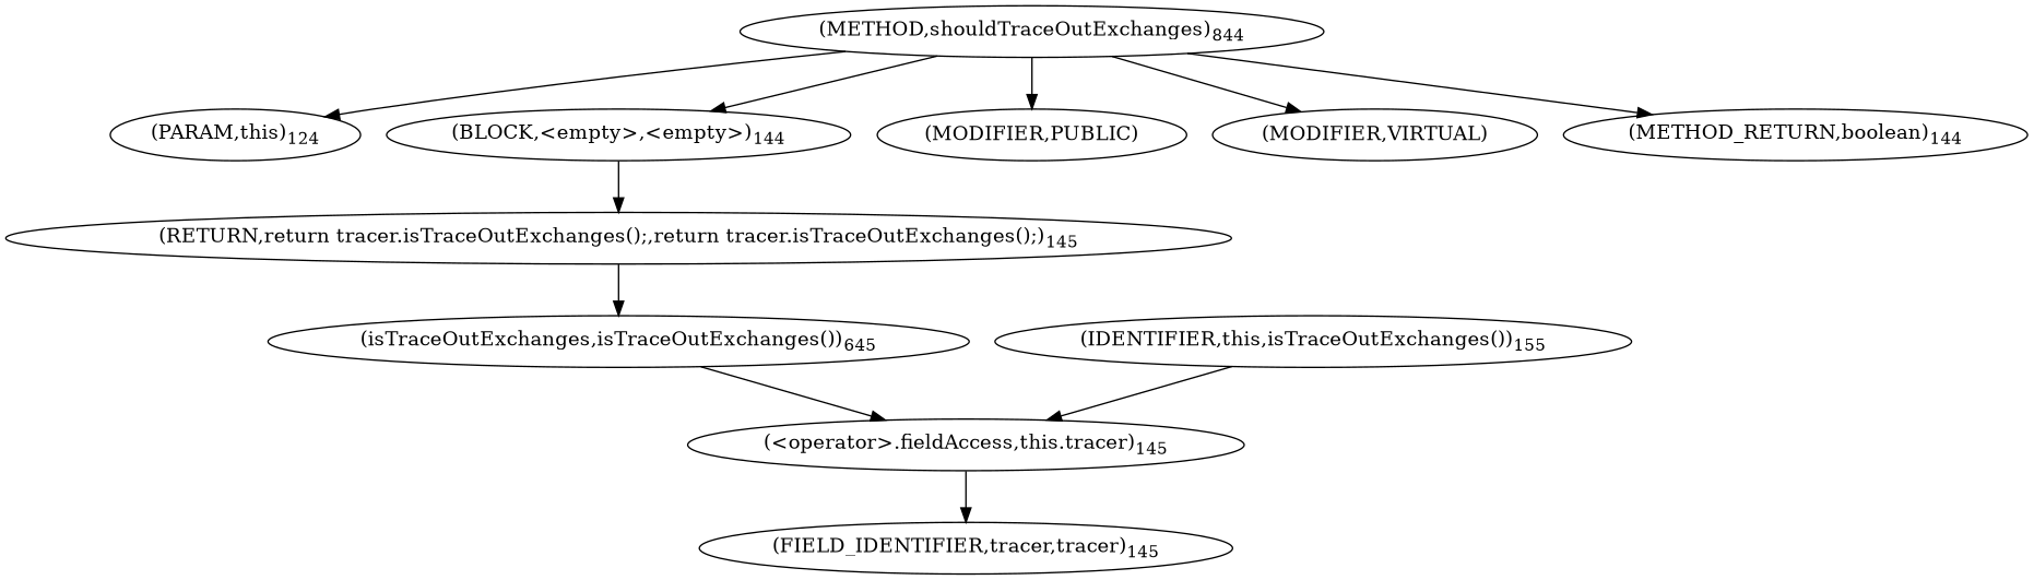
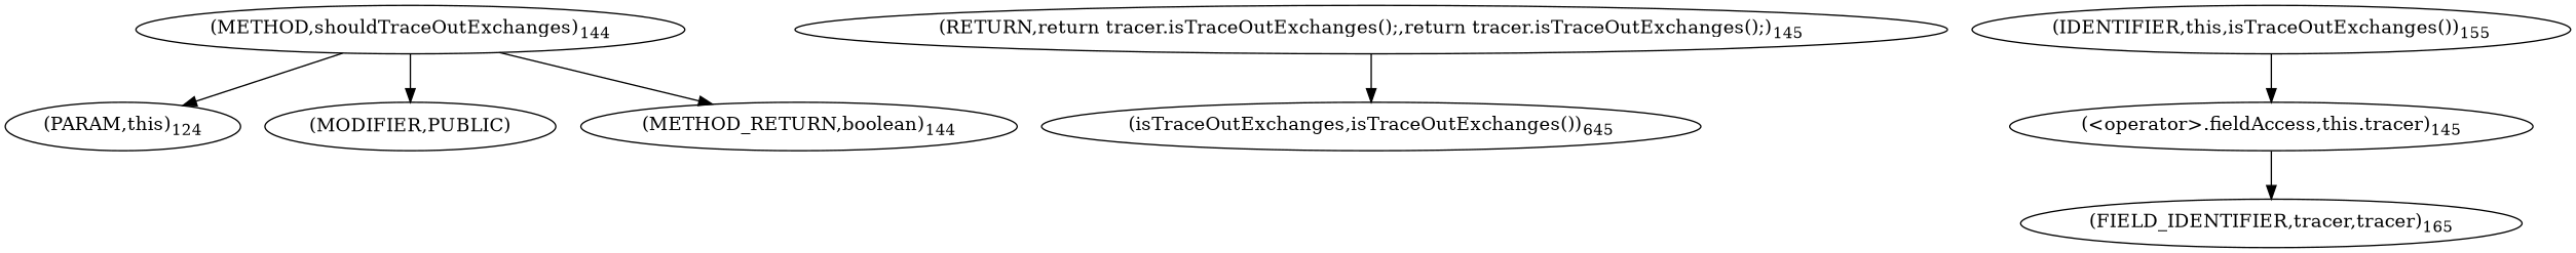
  digraph {
-   n1 [label=<(METHOD,shouldTraceOutExchanges)<SUB>844</SUB>>]
+   n1 [label=<(METHOD,shouldTraceOutExchanges)<SUB>144</SUB>>]
    n2 [label=<(PARAM,this)<SUB>124</SUB>>]
-   n3 [label=<(BLOCK,&lt;empty&gt;,&lt;empty&gt;)<SUB>144</SUB>>]
    n4 [label=<(MODIFIER,PUBLIC)>]
-   n5 [label=<(MODIFIER,VIRTUAL)>]
    n6 [label=<(METHOD_RETURN,boolean)<SUB>144</SUB>>]
    n7 [label=<(RETURN,return tracer.isTraceOutExchanges();,return tracer.isTraceOutExchanges();)<SUB>145</SUB>>]
    n8 [label=<(isTraceOutExchanges,isTraceOutExchanges())<SUB>645</SUB>>]
    n9 [label=<(&lt;operator&gt;.fieldAccess,this.tracer)<SUB>145</SUB>>]
-   n10 [label=<(FIELD_IDENTIFIER,tracer,tracer)<SUB>145</SUB>>]
+   n10 [label=<(FIELD_IDENTIFIER,tracer,tracer)<SUB>165</SUB>>]
    n11 [label=<(IDENTIFIER,this,isTraceOutExchanges())<SUB>155</SUB>>]
    n1 -> n2
-   n1 -> n3
    n1 -> n4
-   n1 -> n5
    n1 -> n6
-   n3 -> n7
    n7 -> n8
-   n8 -> n9
    n9 -> n10
    n11 -> n9
  }
